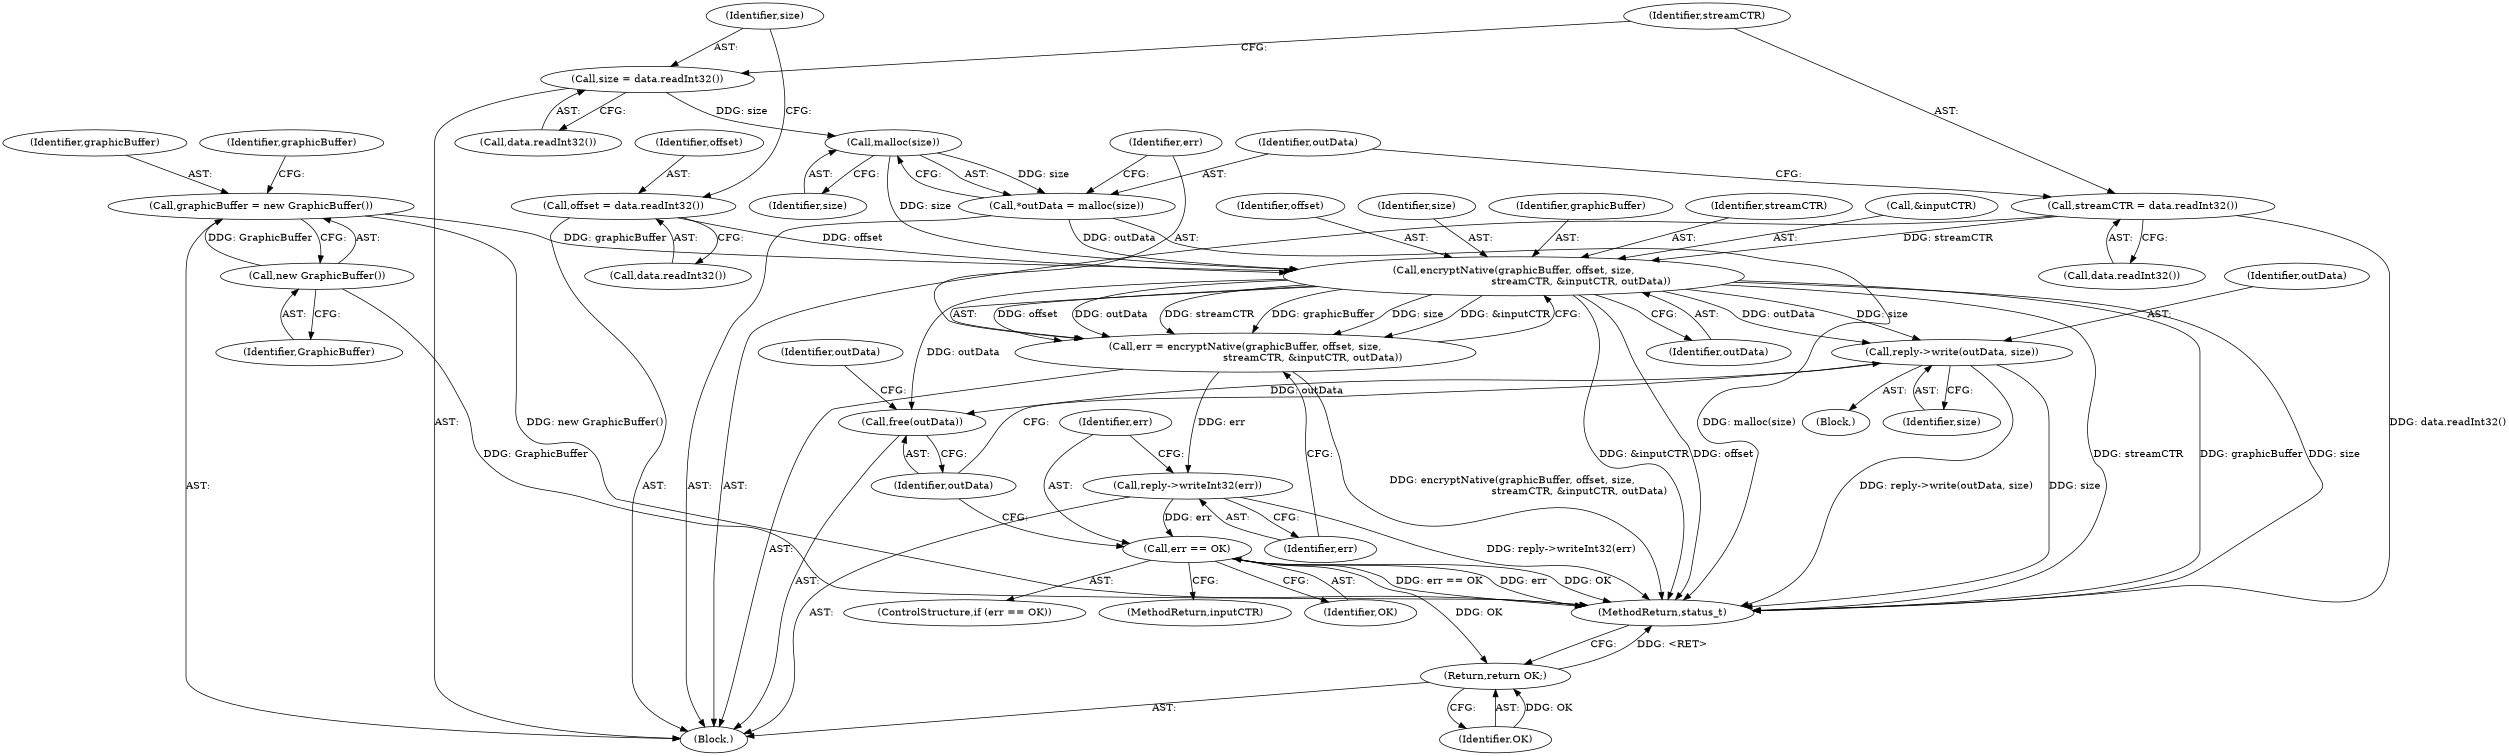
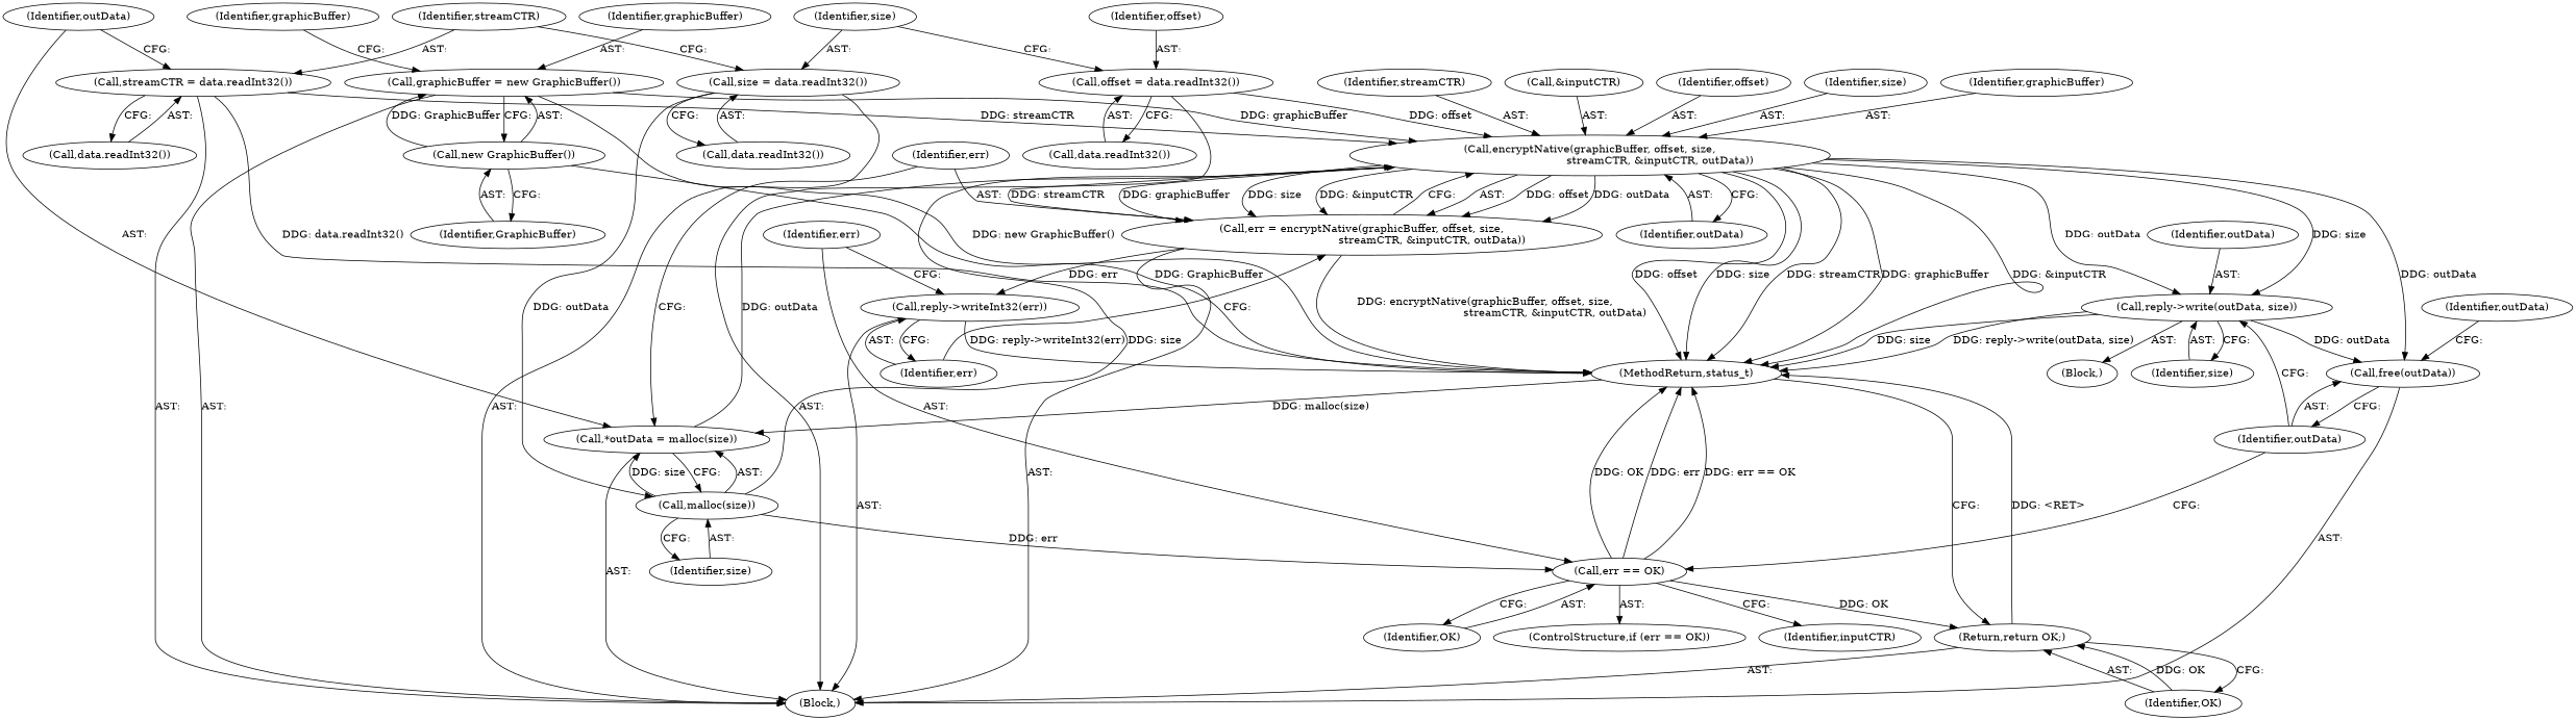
  digraph {
    n1 [label="(Call,encryptNative(graphicBuffer, offset, size,\n                                         streamCTR, &inputCTR, outData))"]
    n2 [label="(Call,err = encryptNative(graphicBuffer, offset, size,\n                                         streamCTR, &inputCTR, outData))"]
    n3 [label="(Call,reply->write(outData, size))"]
    n4 [label="(Call,free(outData))"]
    n5 [label="(MethodReturn,status_t)"]
    n6 [label="(Identifier,outData)"]
    n7 [label="(Block,)"]
    n8 [label="(Call,reply->writeInt32(err))"]
    n9 [label="(Block,)"]
    n10 [label="(Identifier,size)"]
    n11 [label="(Identifier,outData)"]
    n12 [label="(Return,return OK;)"]
    n13 [label="(Call,graphicBuffer = new GraphicBuffer())"]
    n14 [label="(Call,new GraphicBuffer())"]
    n15 [label="(Identifier,GraphicBuffer)"]
    n16 [label="(Call,offset = data.readInt32())"]
    n17 [label="(Call,data.readInt32())"]
    n18 [label="(Call,malloc(size))"]
    n19 [label="(Call,*outData = malloc(size))"]
    n20 [label="(Identifier,size)"]
    n21 [label="(Call,size = data.readInt32())"]
    n22 [label="(Call,data.readInt32())"]
    n23 [label="(Call,streamCTR = data.readInt32())"]
    n24 [label="(Call,data.readInt32())"]
    n25 [label="(Call,err == OK)"]
    n26 [label="(Identifier,err)"]
    n27 [label="(Identifier,OK)"]
    n28 [label="(ControlStructure,if (err == OK))"]
-   n29 [label="(MethodReturn,inputCTR)"]
+   n29 [label="(Identifier,inputCTR)"]
    n30 [label="(Identifier,OK)"]
    n31 [label="(Identifier,graphicBuffer)"]
    n32 [label="(Identifier,streamCTR)"]
    n33 [label="(Identifier,size)"]
    n34 [label="(Identifier,offset)"]
    n35 [label="(Identifier,outData)"]
    n36 [label="(Identifier,graphicBuffer)"]
    n37 [label="(Identifier,size)"]
    n38 [label="(Identifier,outData)"]
    n39 [label="(Identifier,graphicBuffer)"]
    n40 [label="(Identifier,outData)"]
    n41 [label="(Identifier,err)"]
    n42 [label="(Identifier,streamCTR)"]
    n43 [label="(Call,&inputCTR)"]
    n44 [label="(Identifier,offset)"]
    n45 [label="(Identifier,err)"]
    n1 -> n2 [label="AST: "]
    n1 -> n2 [label="DDG: offset"]
    n1 -> n2 [label="DDG: outData"]
    n1 -> n2 [label="DDG: streamCTR"]
    n1 -> n2 [label="DDG: graphicBuffer"]
    n1 -> n2 [label="DDG: size"]
    n1 -> n2 [label="DDG: &inputCTR"]
    n1 -> n3 [label="DDG: outData"]
    n1 -> n3 [label="DDG: size"]
    n1 -> n4 [label="DDG: outData"]
    n1 -> n5 [label="DDG: &inputCTR"]
    n1 -> n5 [label="DDG: offset"]
    n1 -> n5 [label="DDG: streamCTR"]
    n1 -> n5 [label="DDG: graphicBuffer"]
    n1 -> n5 [label="DDG: size"]
    n1 -> n6 [label="CFG: "]
    n2 -> n1 [label="CFG: "]
    n2 -> n5 [label="DDG: encryptNative(graphicBuffer, offset, size,\n                                         streamCTR, &inputCTR, outData)"]
    n2 -> n7 [label="AST: "]
    n2 -> n8 [label="DDG: err"]
    n3 -> n4 [label="DDG: outData"]
    n3 -> n5 [label="DDG: size"]
    n3 -> n5 [label="DDG: reply->write(outData, size)"]
    n3 -> n9 [label="AST: "]
    n3 -> n10 [label="CFG: "]
    n4 -> n7 [label="AST: "]
    n4 -> n11 [label="CFG: "]
    n5 -> n12 [label="CFG: "]
    n6 -> n1 [label="AST: "]
    n8 -> n5 [label="DDG: reply->writeInt32(err)"]
    n8 -> n7 [label="AST: "]
-   n8 -> n25 [label="DDG: err"]
+   n18 -> n25 [label="DDG: err"]
    n8 -> n26 [label="CFG: "]
    n10 -> n3 [label="AST: "]
    n11 -> n3 [label="CFG: "]
    n11 -> n4 [label="AST: "]
    n11 -> n25 [label="CFG: "]
    n12 -> n5 [label="DDG: <RET>"]
    n12 -> n7 [label="AST: "]
    n12 -> n30 [label="CFG: "]
    n13 -> n1 [label="DDG: graphicBuffer"]
    n13 -> n5 [label="DDG: new GraphicBuffer()"]
    n13 -> n7 [label="AST: "]
    n13 -> n14 [label="CFG: "]
    n14 -> n5 [label="DDG: GraphicBuffer"]
    n14 -> n13 [label="AST: "]
    n14 -> n13 [label="DDG: GraphicBuffer"]
    n14 -> n15 [label="CFG: "]
    n15 -> n14 [label="AST: "]
    n16 -> n1 [label="DDG: offset"]
    n16 -> n7 [label="AST: "]
    n16 -> n17 [label="CFG: "]
    n17 -> n16 [label="AST: "]
    n18 -> n1 [label="DDG: size"]
    n18 -> n19 [label="AST: "]
    n18 -> n19 [label="DDG: size"]
    n18 -> n20 [label="CFG: "]
    n19 -> n1 [label="DDG: outData"]
-   n19 -> n5 [label="DDG: malloc(size)"]
+   n5 -> n19 [label="DDG: malloc(size)"]
    n19 -> n7 [label="AST: "]
    n19 -> n18 [label="CFG: "]
    n20 -> n18 [label="AST: "]
    n21 -> n7 [label="AST: "]
-   n21 -> n18 [label="DDG: size"]
+   n21 -> n18 [label="DDG: outData"]
    n21 -> n22 [label="CFG: "]
    n22 -> n21 [label="AST: "]
    n23 -> n1 [label="DDG: streamCTR"]
    n23 -> n5 [label="DDG: data.readInt32()"]
    n23 -> n7 [label="AST: "]
    n23 -> n24 [label="CFG: "]
    n24 -> n23 [label="AST: "]
    n25 -> n5 [label="DDG: err == OK"]
    n25 -> n5 [label="DDG: err"]
    n25 -> n5 [label="DDG: OK"]
    n25 -> n12 [label="DDG: OK"]
    n25 -> n27 [label="CFG: "]
    n25 -> n28 [label="AST: "]
    n25 -> n29 [label="CFG: "]
    n26 -> n2 [label="CFG: "]
    n26 -> n8 [label="AST: "]
    n27 -> n25 [label="AST: "]
    n30 -> n12 [label="AST: "]
    n30 -> n12 [label="DDG: OK"]
    n31 -> n13 [label="AST: "]
    n32 -> n21 [label="CFG: "]
    n32 -> n23 [label="AST: "]
    n33 -> n16 [label="CFG: "]
    n33 -> n21 [label="AST: "]
    n34 -> n1 [label="AST: "]
    n35 -> n3 [label="AST: "]
    n36 -> n13 [label="CFG: "]
    n37 -> n1 [label="AST: "]
    n38 -> n19 [label="AST: "]
    n38 -> n23 [label="CFG: "]
    n39 -> n1 [label="AST: "]
    n40 -> n4 [label="CFG: "]
    n41 -> n8 [label="CFG: "]
    n41 -> n25 [label="AST: "]
    n42 -> n1 [label="AST: "]
    n43 -> n1 [label="AST: "]
    n44 -> n16 [label="AST: "]
    n45 -> n2 [label="AST: "]
    n45 -> n19 [label="CFG: "]
  }
